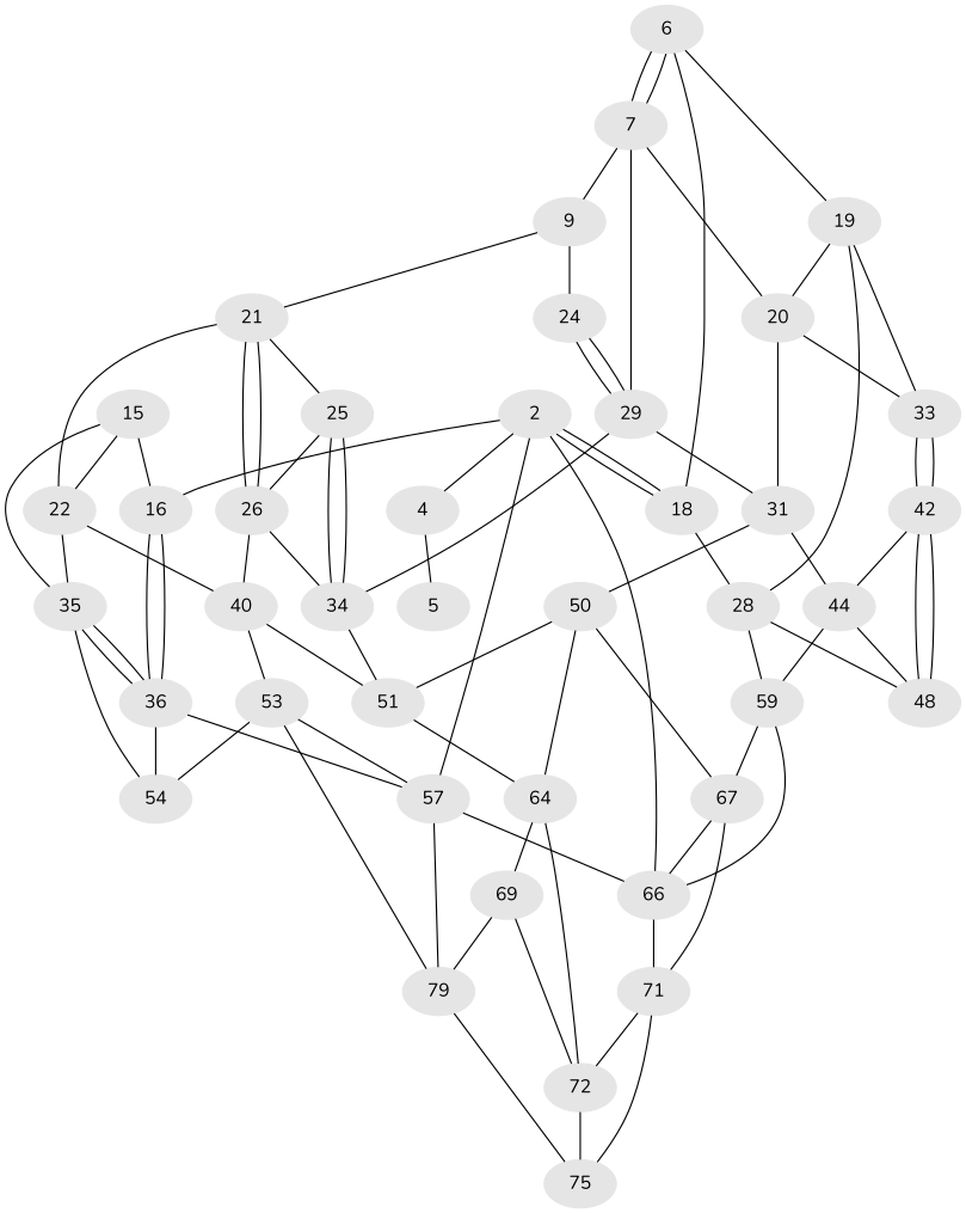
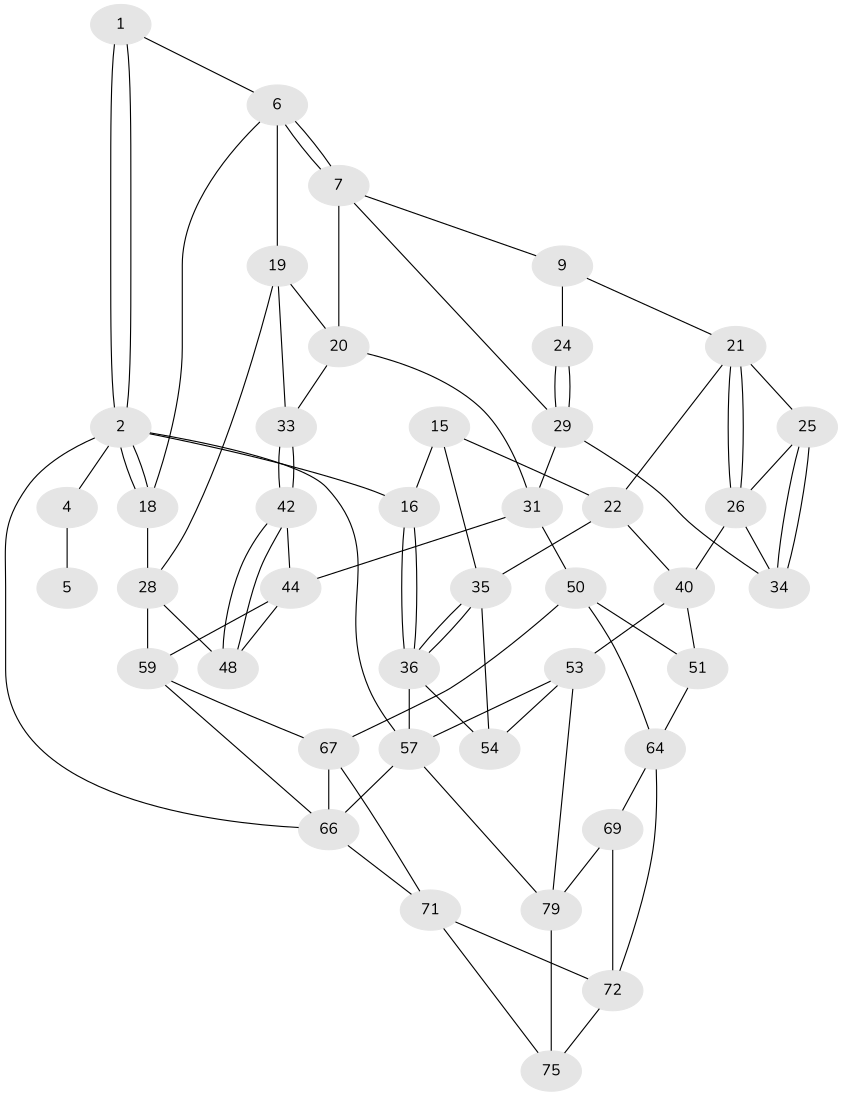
  graph {
    fontname=Nunito
    node [color=gray90 fontname=Nunito style=filled]
    edge [fontname=Nunito]
    2 [super="+3"]
+   1
    6 [super="+17"]
    4 [super="+14"]
    16
    18
    57 [super="+58"]
    66 [super="+67"]
    7 [super="+8"]
    19 [super="+27"]
    5 [super="+12"]
    36 [super="+56"]
    28 [super="+47"]
    n14 [label=79 super="+76"]
    71 [super="+73"]
    9 [super="+10"]
    20 [super="+30"]
    29 [super="+32"]
    33
    21
    24
    31 [super="+46"]
    34 [super="+41"]
    22 [super="+37"]
    26 [super="+39"]
    25
    15 [super="+23"]
    35 [super="+38"]
    40 [super="+52"]
    54
    48 [super="+49"]
    59 [super="+60"]
    42 [super="+43"]
    44 [super="+45"]
    50 [super="+63"]
    51 [super="+55"]
    53 [super="+68"]
    n38 [label=67 super="+62"]
    64 [super="+65"]
    69
    72 [super="+74"]
    75
    2 -- 4
    2 -- 16
    2 -- 18
    2 -- 18
    2 -- 57
    2 -- 66
+   1 -- 2
+   1 -- 2
+   1 -- 6
    6 -- 18
    6 -- 7
    6 -- 7
    6 -- 19
    4 -- 5 [weight=2]
    16 -- 36
    16 -- 36
    18 -- 28
    57 -- 66
    57 -- n14
    66 -- 71
    7 -- 9
    7 -- 20
    7 -- 29
    19 -- 28
    19 -- 20
    19 -- 33
    36 -- 57
    36 -- 54
    28 -- 48
    28 -- 59
    n14 -- 75
    71 -- 72
    71 -- 75
    9 -- 21
    9 -- 24
    20 -- 33
    20 -- 31
    29 -- 31
    29 -- 34
    33 -- 42
    33 -- 42
    21 -- 22
    21 -- 26
    21 -- 26
    21 -- 25
    24 -- 29
    24 -- 29
    31 -- 44
    31 -- 50
-   34 -- 51
    22 -- 35
    22 -- 40
    26 -- 34
    26 -- 40
    25 -- 34
    25 -- 34
    25 -- 26
    15 -- 16
    15 -- 22
    15 -- 35
    35 -- 36
    35 -- 36
    35 -- 54
    40 -- 51
    40 -- 53
    59 -- 66
    59 -- n38
    42 -- 48 [weight=2]
    42 -- 48
    42 -- 44
    44 -- 48
    44 -- 59
    50 -- 51
    50 -- n38
    50 -- 64
    51 -- 64
    53 -- 57
    53 -- n14
    53 -- 54
    n38 -- 66
    n38 -- 71
    64 -- 69
    64 -- 72
    69 -- n14
    69 -- 72
    72 -- 75
  }
